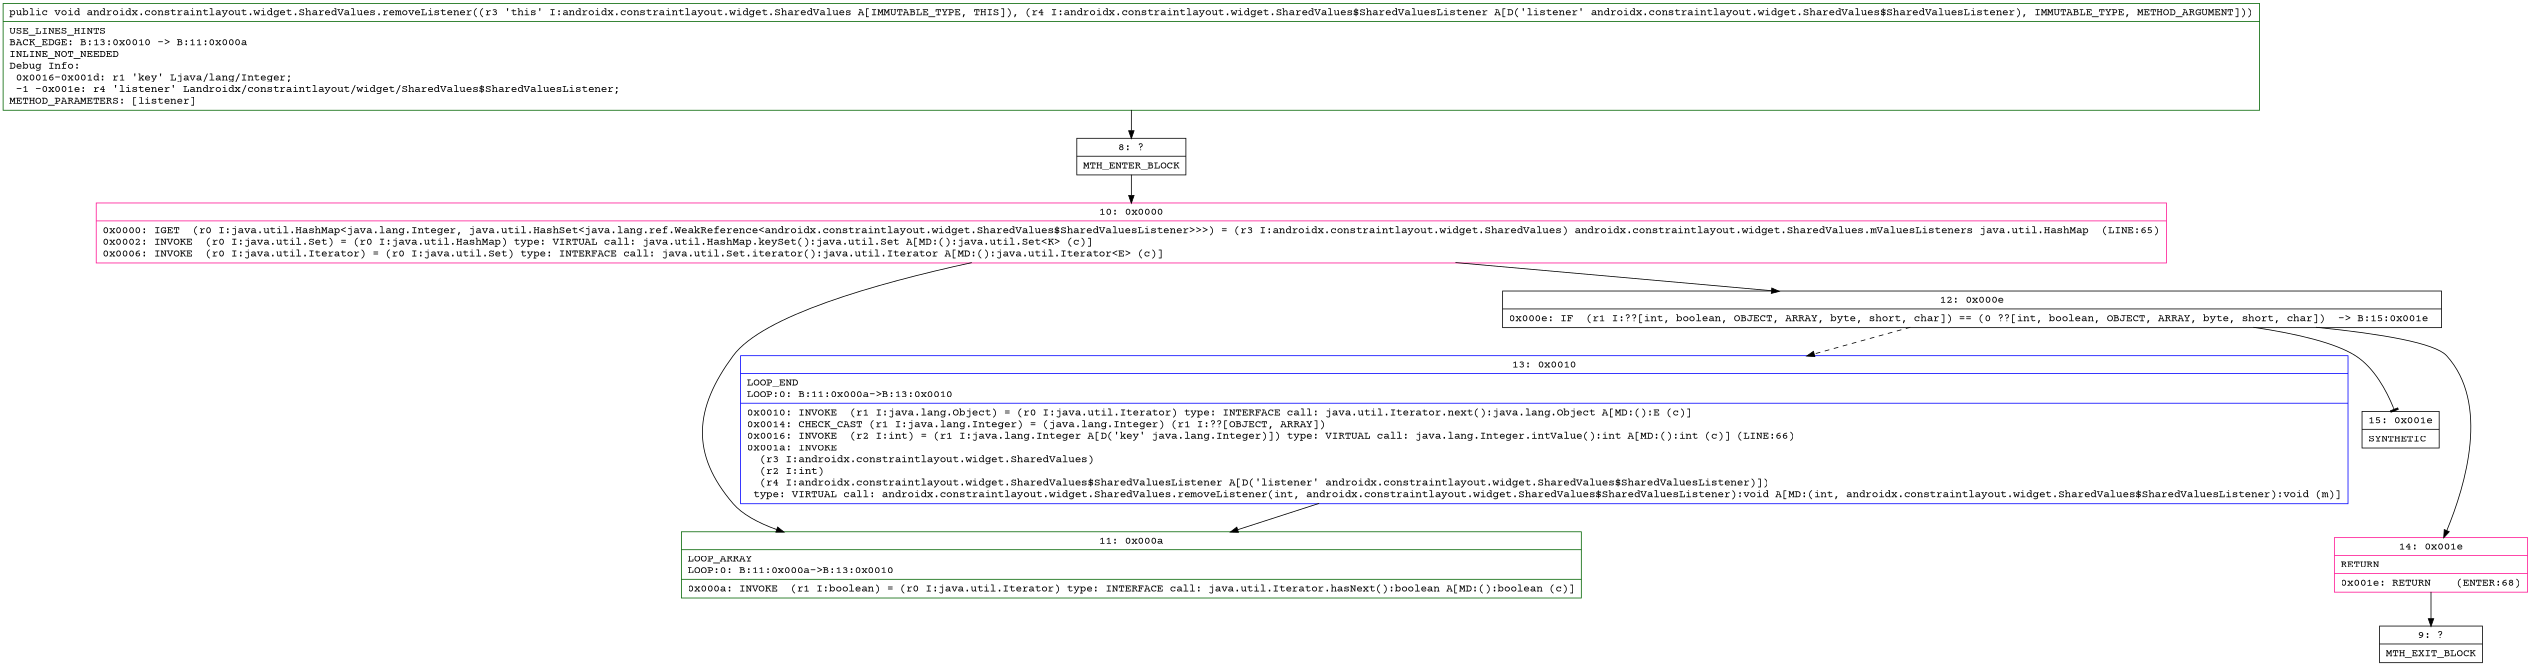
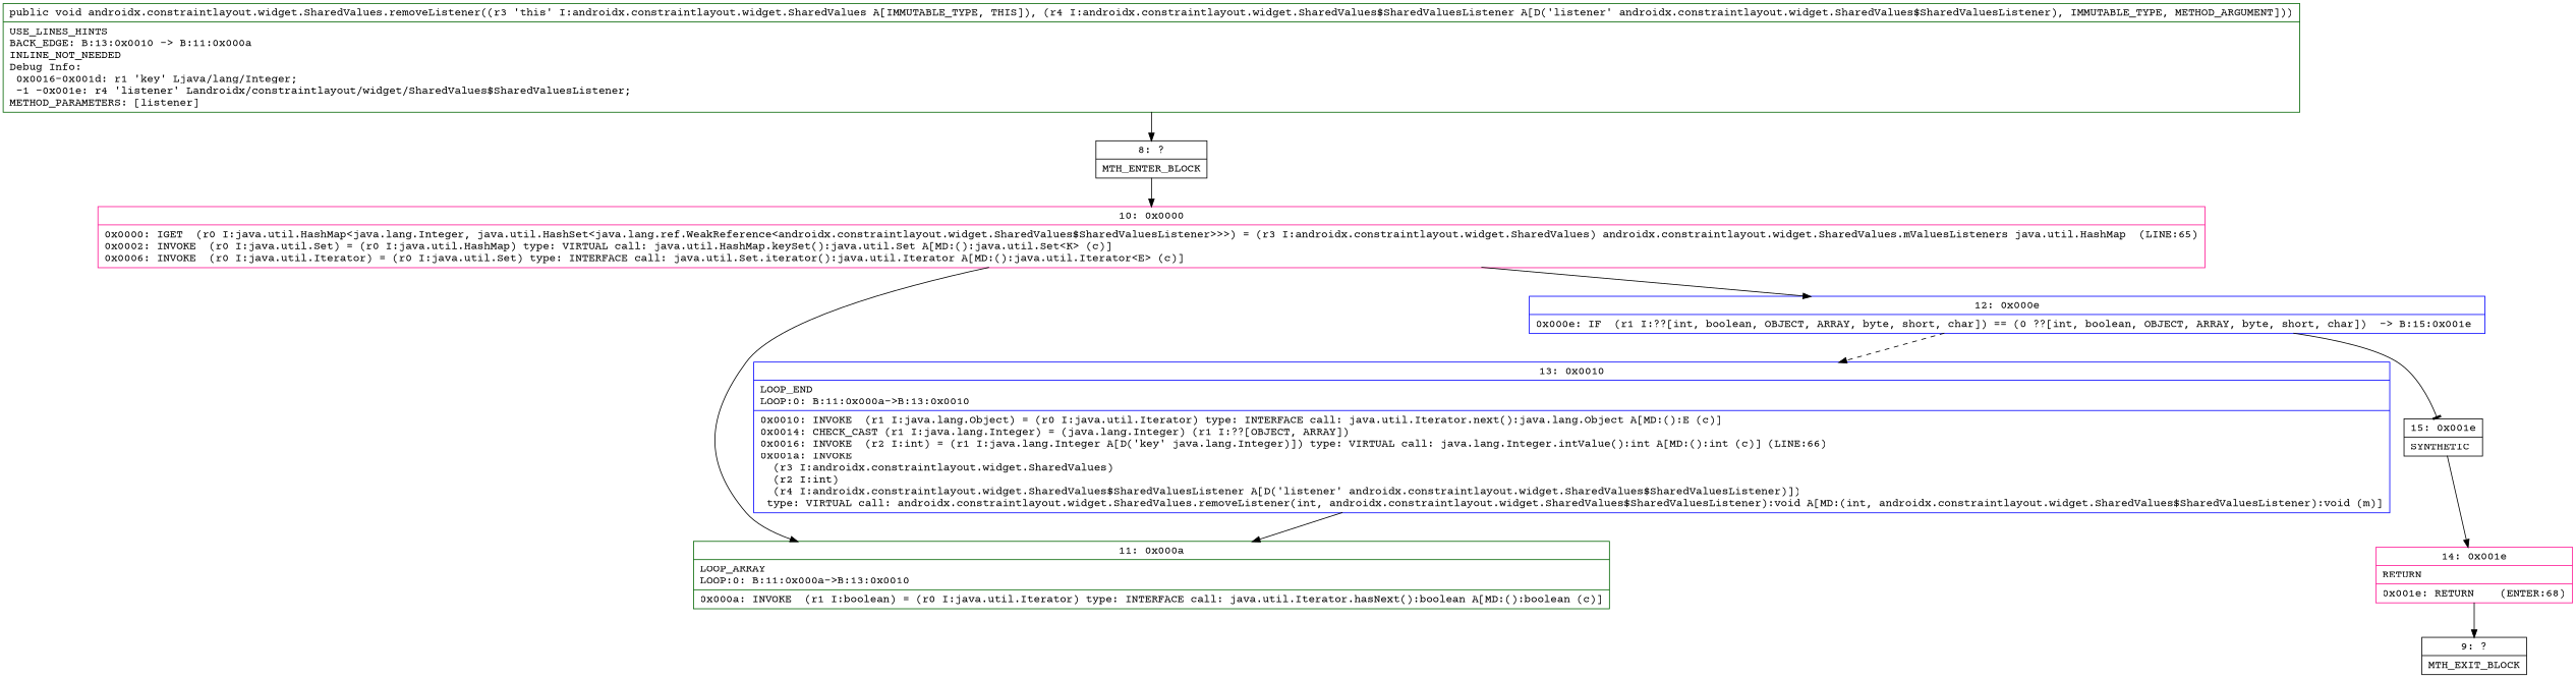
  digraph {
    fontname="Courier Prime"
    node [color=black fontname="Courier Prime" shape=record]
    edge [arrowhead=normal fontname="Courier Prime"]
    n1 [label="{8\:\ ?|MTH_ENTER_BLOCK\l}"]
    n2 [color=deeppink label="{10\:\ 0x0000|0x0000: IGET  (r0 I:java.util.HashMap\<java.lang.Integer, java.util.HashSet\<java.lang.ref.WeakReference\<androidx.constraintlayout.widget.SharedValues$SharedValuesListener\>\>\>) = (r3 I:androidx.constraintlayout.widget.SharedValues) androidx.constraintlayout.widget.SharedValues.mValuesListeners java.util.HashMap  (LINE:65)\l0x0002: INVOKE  (r0 I:java.util.Set) = (r0 I:java.util.HashMap) type: VIRTUAL call: java.util.HashMap.keySet():java.util.Set A[MD:():java.util.Set\<K\> (c)]\l0x0006: INVOKE  (r0 I:java.util.Iterator) = (r0 I:java.util.Set) type: INTERFACE call: java.util.Set.iterator():java.util.Iterator A[MD:():java.util.Iterator\<E\> (c)]\l}"]
    n3 [color=darkgreen label="{11\:\ 0x000a|LOOP_ARRAY\lLOOP:0: B:11:0x000a\-\>B:13:0x0010\l|0x000a: INVOKE  (r1 I:boolean) = (r0 I:java.util.Iterator) type: INTERFACE call: java.util.Iterator.hasNext():boolean A[MD:():boolean (c)]\l}"]
-   n4 [label="{12\:\ 0x000e|0x000e: IF  (r1 I:??[int, boolean, OBJECT, ARRAY, byte, short, char]) == (0 ??[int, boolean, OBJECT, ARRAY, byte, short, char])  \-\> B:15:0x001e \l}"]
+   n4 [color=blue label="{12\:\ 0x000e|0x000e: IF  (r1 I:??[int, boolean, OBJECT, ARRAY, byte, short, char]) == (0 ??[int, boolean, OBJECT, ARRAY, byte, short, char])  \-\> B:15:0x001e \l}"]
    n5 [color=blue label="{13\:\ 0x0010|LOOP_END\lLOOP:0: B:11:0x000a\-\>B:13:0x0010\l|0x0010: INVOKE  (r1 I:java.lang.Object) = (r0 I:java.util.Iterator) type: INTERFACE call: java.util.Iterator.next():java.lang.Object A[MD:():E (c)]\l0x0014: CHECK_CAST (r1 I:java.lang.Integer) = (java.lang.Integer) (r1 I:??[OBJECT, ARRAY]) \l0x0016: INVOKE  (r2 I:int) = (r1 I:java.lang.Integer A[D('key' java.lang.Integer)]) type: VIRTUAL call: java.lang.Integer.intValue():int A[MD:():int (c)] (LINE:66)\l0x001a: INVOKE  \l  (r3 I:androidx.constraintlayout.widget.SharedValues)\l  (r2 I:int)\l  (r4 I:androidx.constraintlayout.widget.SharedValues$SharedValuesListener A[D('listener' androidx.constraintlayout.widget.SharedValues$SharedValuesListener)])\l type: VIRTUAL call: androidx.constraintlayout.widget.SharedValues.removeListener(int, androidx.constraintlayout.widget.SharedValues$SharedValuesListener):void A[MD:(int, androidx.constraintlayout.widget.SharedValues$SharedValuesListener):void (m)]\l}"]
    n6 [label="{15\:\ 0x001e|SYNTHETIC\l}"]
    n7 [color=deeppink label="{14\:\ 0x001e|RETURN\l|0x001e: RETURN    (ENTER:68)\l}"]
    n8 [label="{9\:\ ?|MTH_EXIT_BLOCK\l}"]
    n9 [color=darkgreen label="{public void androidx.constraintlayout.widget.SharedValues.removeListener((r3 'this' I:androidx.constraintlayout.widget.SharedValues A[IMMUTABLE_TYPE, THIS]), (r4 I:androidx.constraintlayout.widget.SharedValues$SharedValuesListener A[D('listener' androidx.constraintlayout.widget.SharedValues$SharedValuesListener), IMMUTABLE_TYPE, METHOD_ARGUMENT]))  | USE_LINES_HINTS\lBACK_EDGE: B:13:0x0010 \-\> B:11:0x000a\lINLINE_NOT_NEEDED\lDebug Info:\l  0x0016\-0x001d: r1 'key' Ljava\/lang\/Integer;\l  \-1 \-0x001e: r4 'listener' Landroidx\/constraintlayout\/widget\/SharedValues$SharedValuesListener;\lMETHOD_PARAMETERS: [listener]\l}"]
    n1 -> n2
    n2 -> n3
    n2 -> n4
    n4 -> n5 [style=dashed]
    n4 -> n6 [arrowhead=tee]
    n5 -> n3
-   n4 -> n7
+   n6 -> n7
    n7 -> n8
    n9 -> n1
  }
